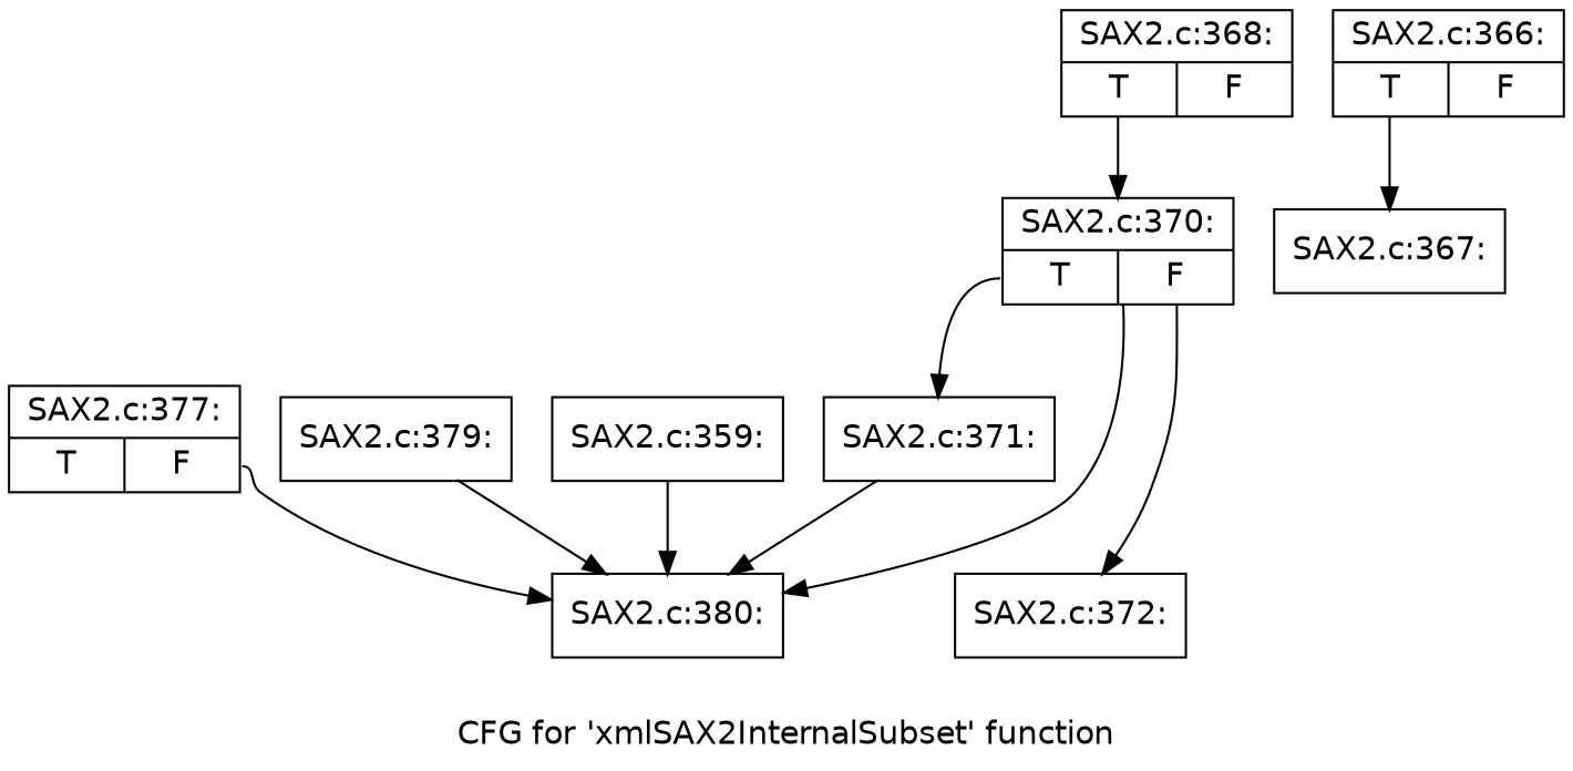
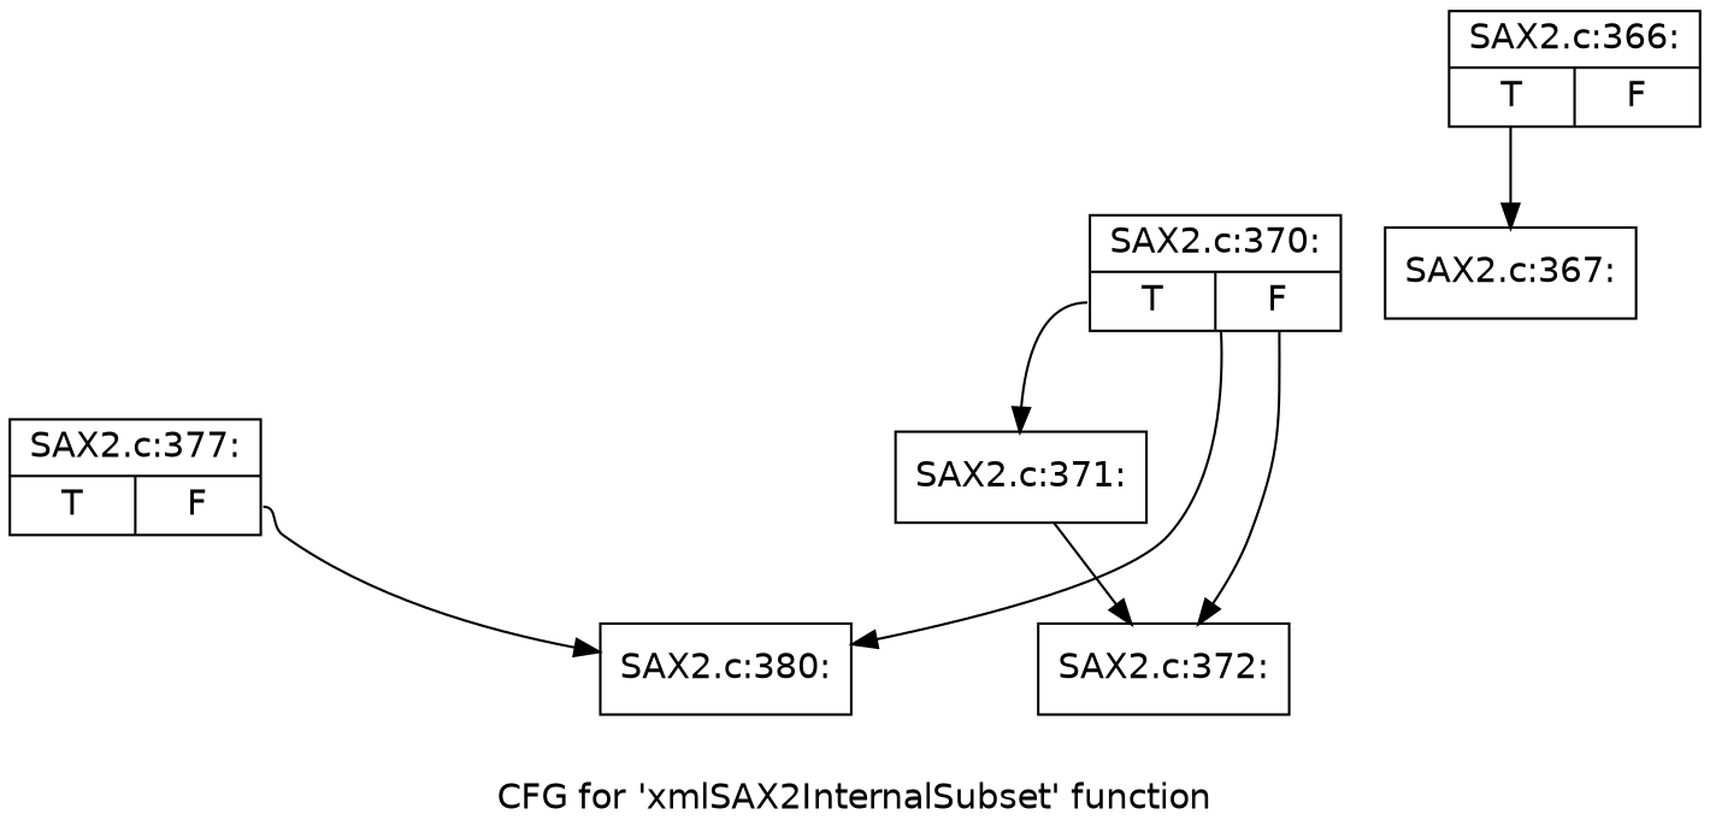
  digraph {
    fontname="DejaVu Sans"
    label="CFG for 'xmlSAX2InternalSubset' function"
    node [fontname="DejaVu Sans" shape=record]
    edge [fontname="DejaVu Sans"]
-   n1 [label="{SAX2.c:359:}"]
    n2 [label="{SAX2.c:380:}"]
    n3 [label="{SAX2.c:366:|{<s0>T|<s1>F}}"]
    n4 [label="{SAX2.c:367:}"]
-   n5 [label="{SAX2.c:368:|{<s0>T|<s1>F}}"]
    n6 [label="{SAX2.c:370:|{<s0>T|<s1>F}}"]
    n7 [label="{SAX2.c:371:}"]
    n8 [label="{SAX2.c:372:}"]
    n9 [label="{SAX2.c:377:|{<s0>T|<s1>F}}"]
-   n10 [label="{SAX2.c:379:}"]
-   n1 -> n2
    n3 -> n4 [tailport=s0]
-   n5 -> n6 [tailport=s0]
    n6 -> n2
    n6 -> n7 [tailport=s0]
    n6 -> n8 [tailport=s1]
-   n7 -> n2
+   n7 -> n8
    n9 -> n2 [tailport=s1]
-   n10 -> n2
  }
